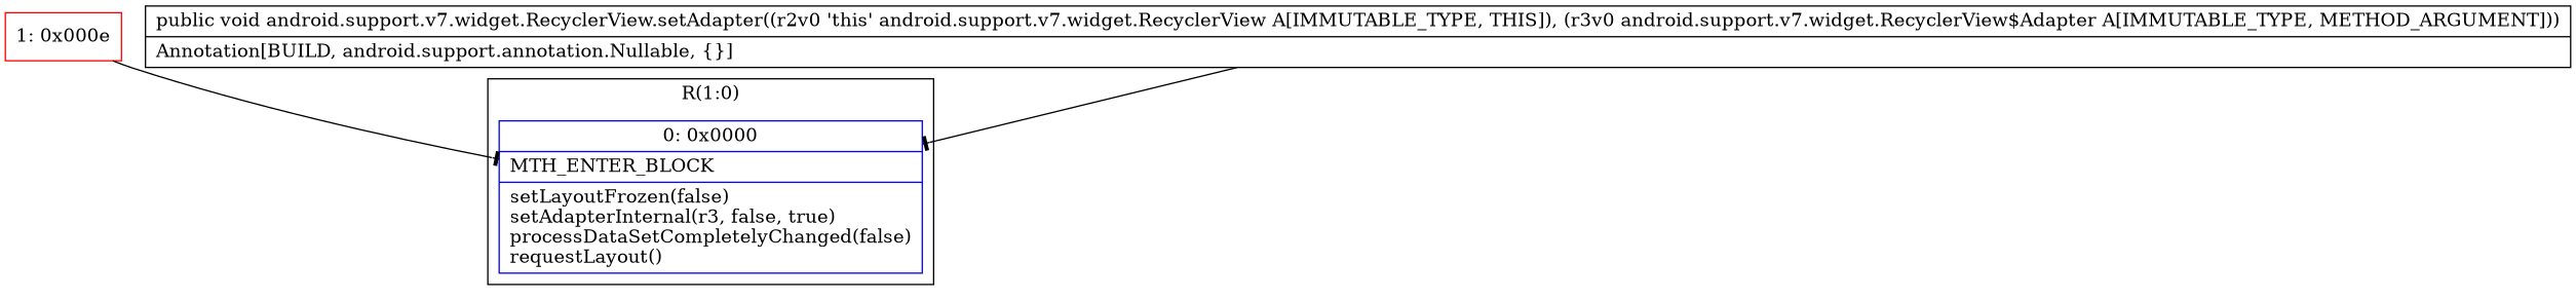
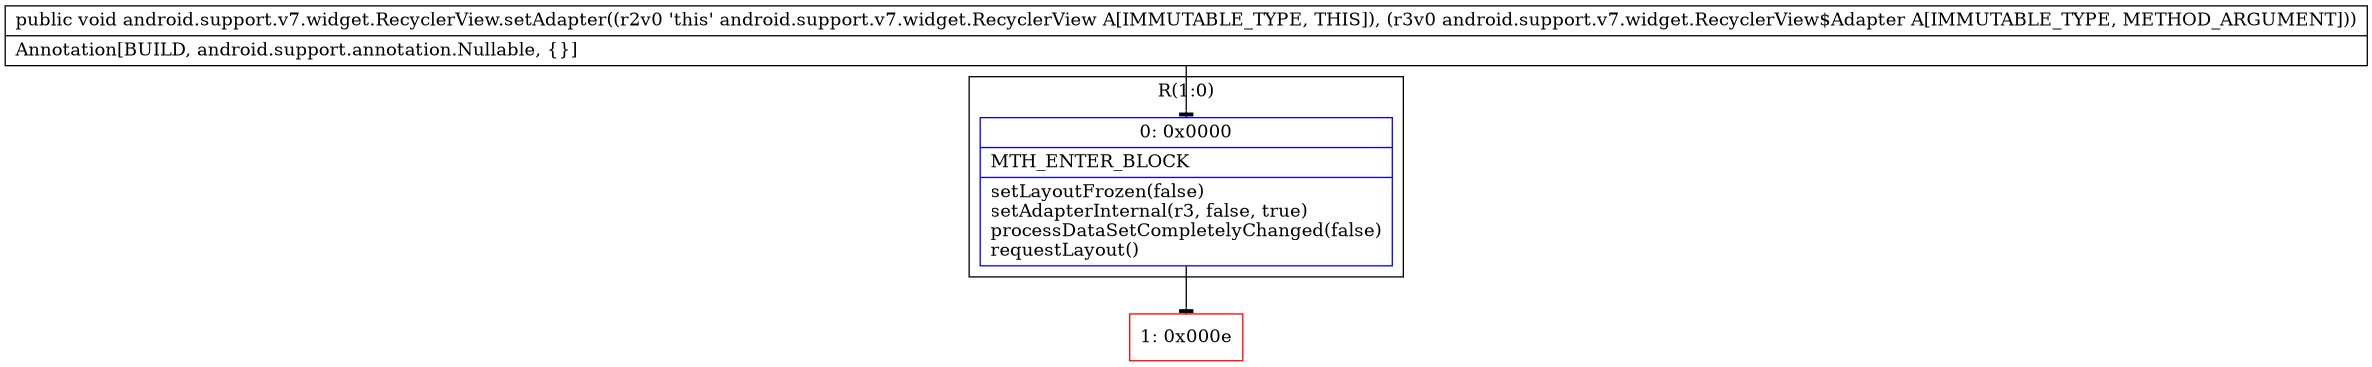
  digraph {
    node [shape=record]
    edge [arrowhead=tee]
    n1 [color=blue label="{0\:\ 0x0000|MTH_ENTER_BLOCK\l|setLayoutFrozen(false)\lsetAdapterInternal(r3, false, true)\lprocessDataSetCompletelyChanged(false)\lrequestLayout()\l}"]
    n2 [color=red label="{1\:\ 0x000e}"]
    n3 [label="{public void android.support.v7.widget.RecyclerView.setAdapter((r2v0 'this' android.support.v7.widget.RecyclerView A[IMMUTABLE_TYPE, THIS]), (r3v0 android.support.v7.widget.RecyclerView$Adapter A[IMMUTABLE_TYPE, METHOD_ARGUMENT]))  | Annotation[BUILD, android.support.annotation.Nullable, \{\}]\l}"]
    subgraph cluster_1 {
      label="R(1:0)"
      n1
    }
-   n2 -> n1
+   n1 -> n2
    n3 -> n1
  }
